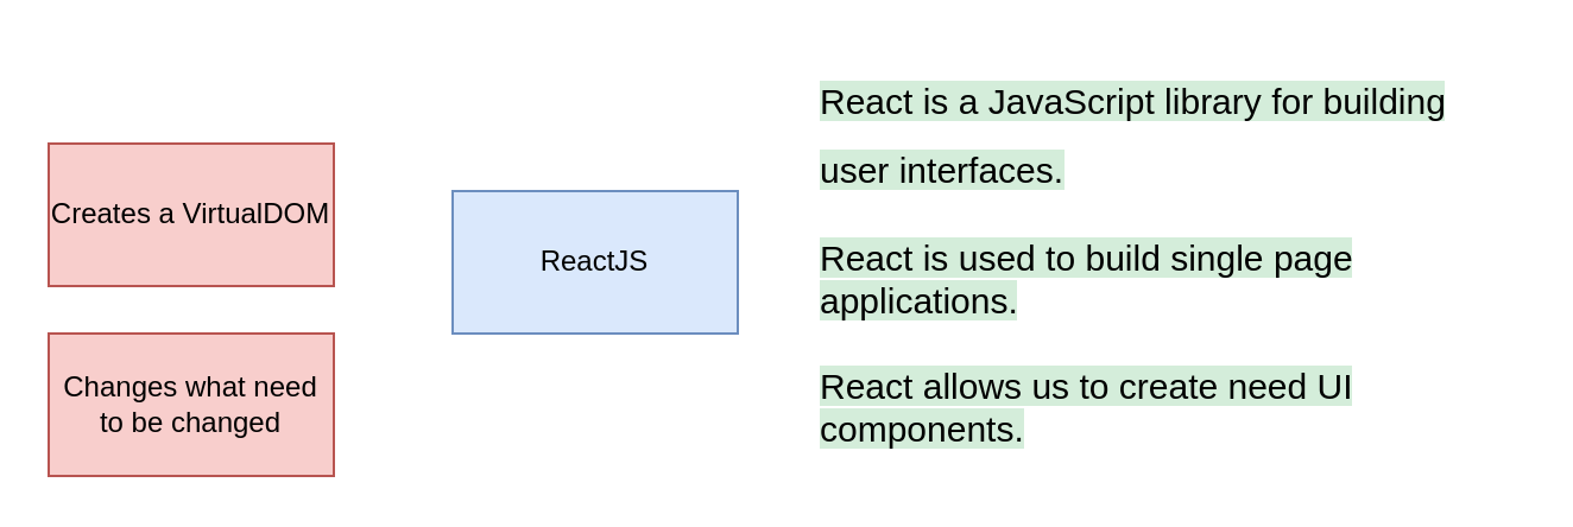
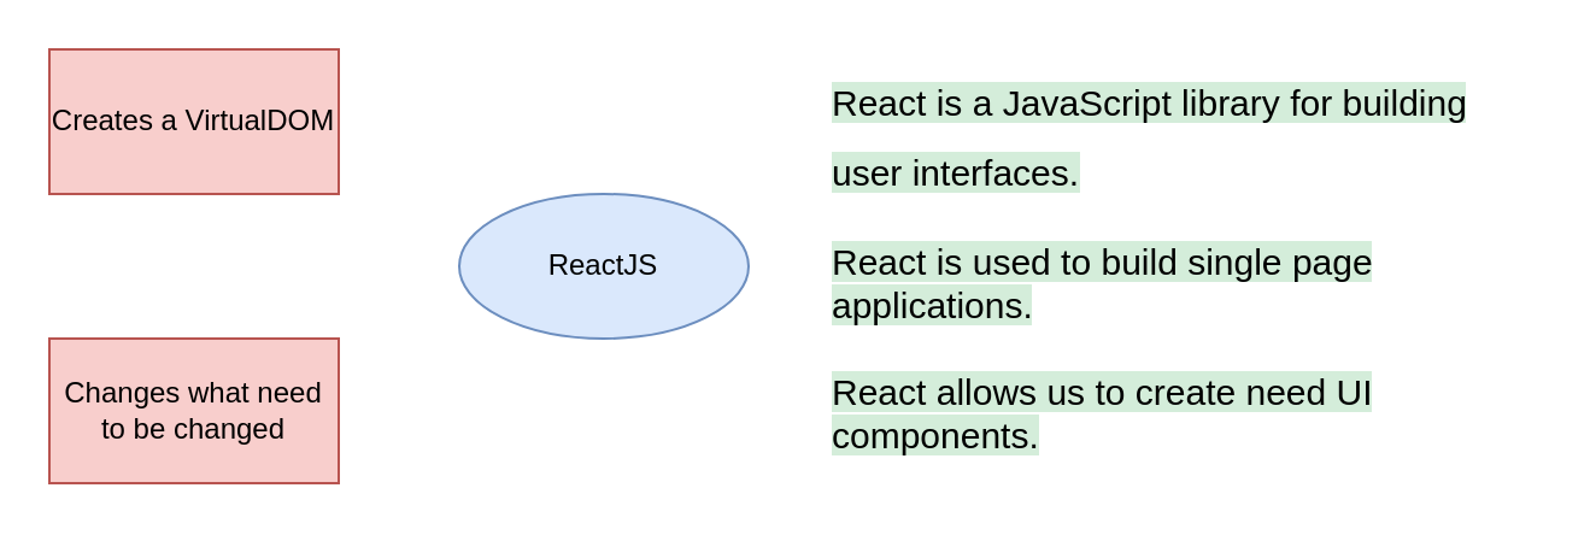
  <mxCell id="0" />
  <mxCell id="1" parent="0" />
- <mxCell id="2" value="ReactJS" style="rounded=0;whiteSpace=wrap;html=1;fillColor=#dae8fc;strokeColor=#6c8ebf;" vertex="1" parent="1"><mxGeometry x="190" y="80" width="120" height="60" as="geometry" /></mxCell>
- <mxCell id="3" value="Creates a VirtualDOM" style="rounded=0;whiteSpace=wrap;html=1;fillColor=#f8cecc;strokeColor=#b85450;" vertex="1" parent="1"><mxGeometry x="20" y="60" width="120" height="60" as="geometry" /></mxCell>
+ <mxCell id="2" value="ReactJS" style="ellipse;whiteSpace=wrap;html=1;fillColor=#dae8fc;strokeColor=#6c8ebf;" vertex="1" parent="1"><mxGeometry x="190" y="80" width="120" height="60" as="geometry" /></mxCell>
+ <mxCell id="3" value="Creates a VirtualDOM" style="rounded=0;whiteSpace=wrap;html=1;fillColor=#f8cecc;strokeColor=#b85450;" vertex="1" parent="1"><mxGeometry x="20" y="20" width="120" height="60" as="geometry" /></mxCell>
  <mxCell id="4" value="Changes what need to be changed" style="rounded=0;whiteSpace=wrap;html=1;fillColor=#f8cecc;strokeColor=#b85450;" vertex="1" parent="1"><mxGeometry x="20" y="140" width="120" height="60" as="geometry" /></mxCell>
  <mxCell id="5" value="&lt;h1&gt;&lt;span style=&quot;background-color: rgb(212 , 237 , 218) ; font-family: &amp;#34;verdana&amp;#34; , sans-serif ; font-size: 15px ; font-weight: normal&quot;&gt;React is a JavaScript library for building user interfaces.&lt;/span&gt;&lt;br&gt;&lt;/h1&gt;&lt;div&gt;&lt;span style=&quot;font-family: &amp;#34;verdana&amp;#34; , sans-serif ; font-size: 15px ; background-color: rgb(212 , 237 , 218)&quot;&gt;React is used to build single page applications.&lt;/span&gt;&lt;span style=&quot;background-color: rgb(212 , 237 , 218) ; font-family: &amp;#34;verdana&amp;#34; , sans-serif ; font-size: 15px ; font-weight: normal&quot;&gt;&lt;br&gt;&lt;/span&gt;&lt;/div&gt;&lt;div&gt;&lt;span style=&quot;font-family: &amp;#34;verdana&amp;#34; , sans-serif ; font-size: 15px ; background-color: rgb(212 , 237 , 218)&quot;&gt;&lt;br&gt;&lt;/span&gt;&lt;/div&gt;&lt;div&gt;&lt;span style=&quot;font-family: &amp;#34;verdana&amp;#34; , sans-serif ; font-size: 15px ; background-color: rgb(212 , 237 , 218)&quot;&gt;React allows us to create need UI components.&lt;/span&gt;&lt;span style=&quot;font-family: &amp;#34;verdana&amp;#34; , sans-serif ; font-size: 15px ; background-color: rgb(212 , 237 , 218)&quot;&gt;&lt;br&gt;&lt;/span&gt;&lt;/div&gt;" style="text;html=1;strokeColor=none;fillColor=none;spacing=5;spacingTop=-20;whiteSpace=wrap;overflow=hidden;rounded=0;" vertex="1" parent="1"><mxGeometry x="340" y="20" width="300" height="180" as="geometry" /></mxCell>
